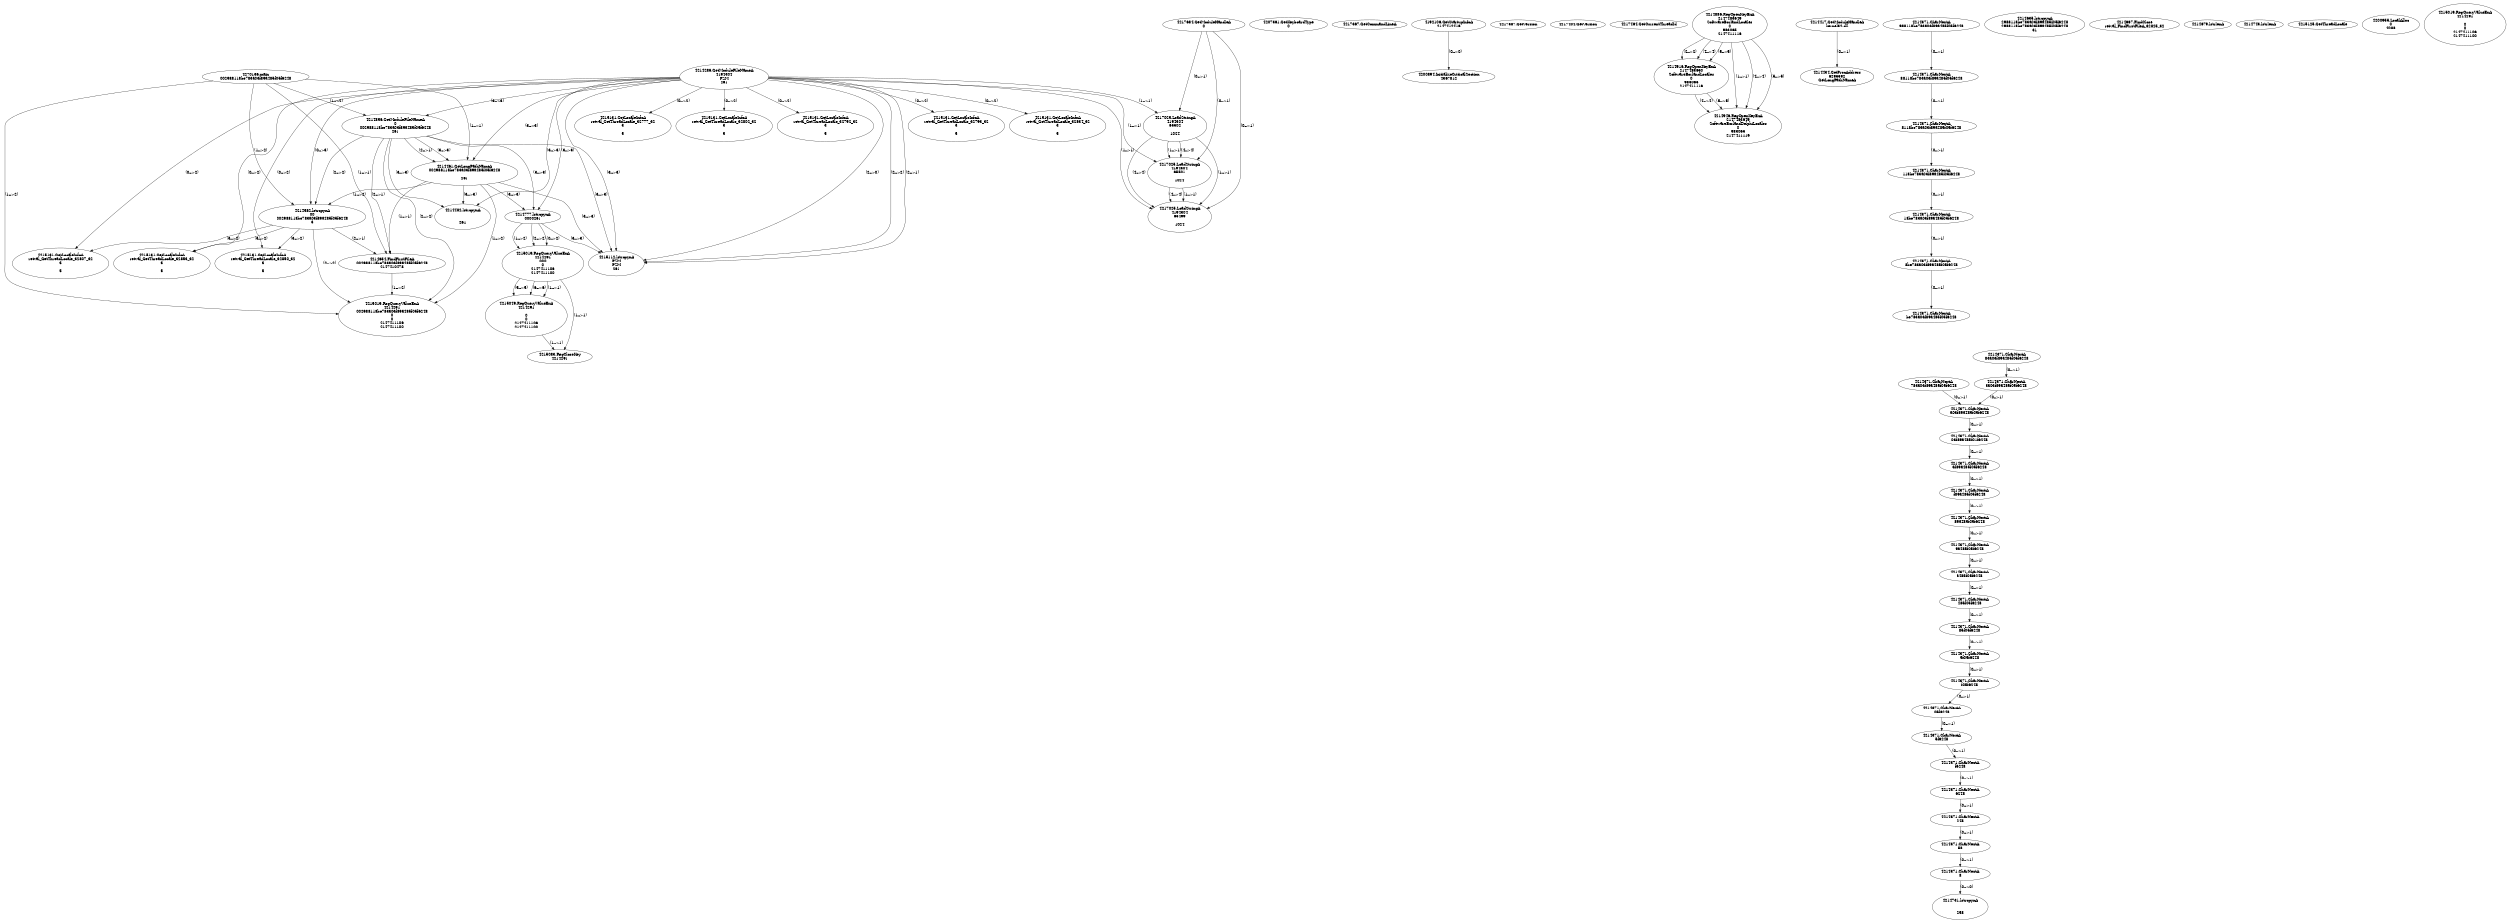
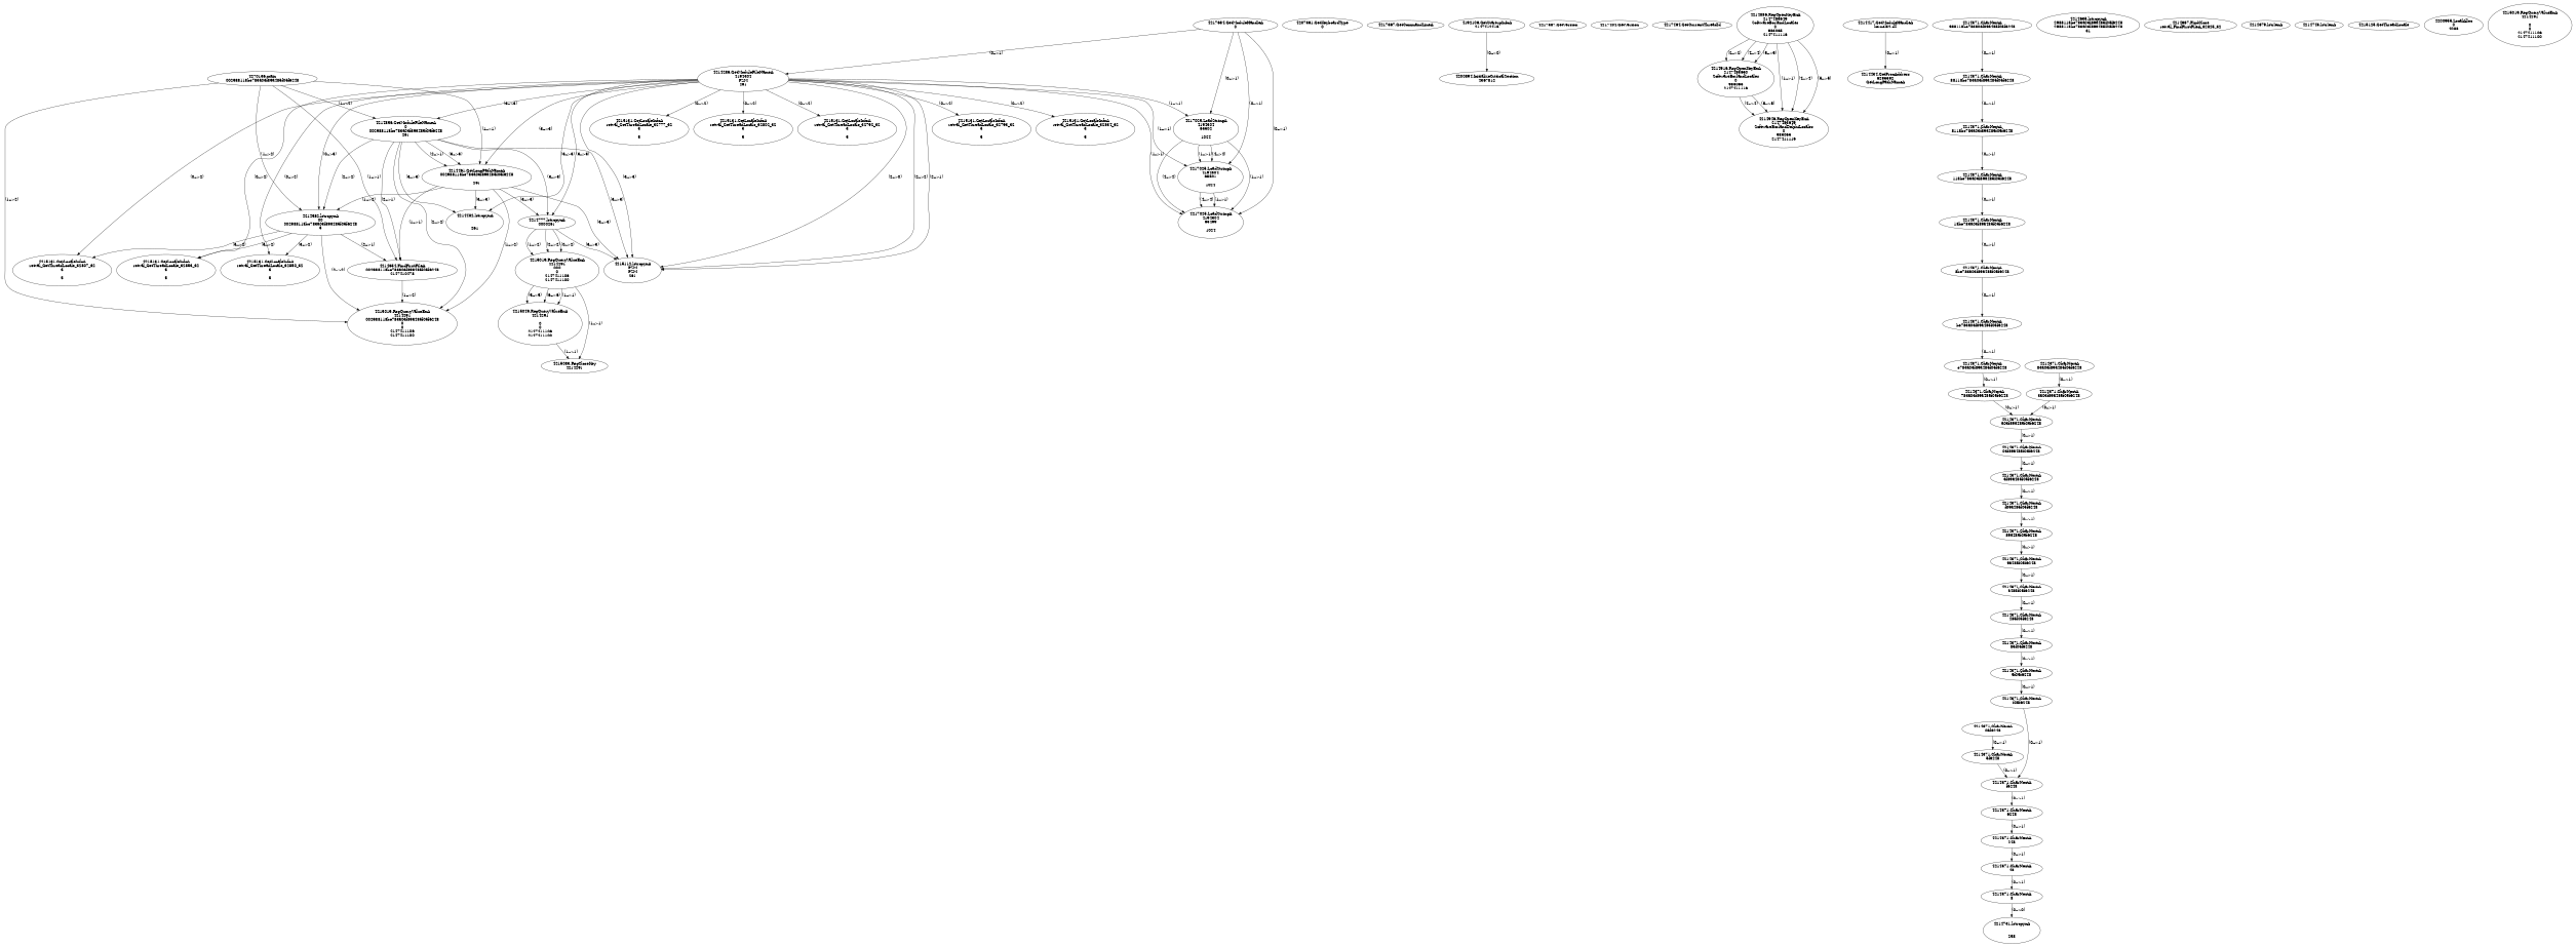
  digraph {
    n1 [label="4270136.main\n002988118be783a03f89a485f05f6248"]
    n2 [label="4214856.GetModuleFileNameA\n0\n002988118be783a03f89a485f05f6248\n261"]
    n3 [label="4214461.GetLongPathNameA\n002988118be783a03f89a485f05f6248\n\n261"]
    n4 [label="4214582.lstrcpynA\n00\n002988118be783a03f89a485f05f6248\n3"]
    n5 [label="4214654.FindFirstFileA\n002988118be783a03f89a485f05f6248\n2147410478"]
    n6 [label="4215019.RegQueryValueExA\n4214291\n002988118be783a03f89a485f05f6248\n0\n0\n2147411106\n2147411100"]
    n7 [label="4214777.lstrcpynA\n0000261"]
    n8 [label="4215112.lstrcpynA\nPZM\nPZM\n261"]
    n9 [label="4214482.lstrcpynA\n\n\n261"]
    n10 [label="4215131.GetLocaleInfoA\nretval_GetThreadLocale_32853_32\n3\n\n5"]
    n11 [label="4215131.GetLocaleInfoA\nretval_GetThreadLocale_32850_32\n3\n\n5"]
    n12 [label="4215131.GetLocaleInfoA\nretval_GetThreadLocale_32807_32\n3\n\n5"]
    n13 [label="4217684.GetModuleHandleA\n0"]
    n14 [label="4214286.GetModuleFileNameA\n4194304\nPZM\n261"]
    n15 [label="4217025.LoadStringA\n4194304\n65502\n\n1024"]
    n16 [label="4217025.LoadStringA\n4194304\n65501\n\n1024"]
    n17 [label="4217025.LoadStringA\n4194304\n65499\n\n1024"]
    n18 [label="4215131.GetLocaleInfoA\nretval_GetThreadLocale_32777_32\n3\n\n5"]
    n19 [label="4215131.GetLocaleInfoA\nretval_GetThreadLocale_32802_32\n3\n\n5"]
    n20 [label="4215131.GetLocaleInfoA\nretval_GetThreadLocale_32792_32\n3\n\n5"]
    n21 [label="4215131.GetLocaleInfoA\nretval_GetThreadLocale_32793_32\n3\n\n5"]
    n22 [label="4215131.GetLocaleInfoA\nretval_GetThreadLocale_32834_32\n3\n\n5"]
    n23 [label="4207361.GetKeyboardType\n0"]
    n24 [label="4217367.GetCommandLineA\n"]
    n25 [label="4192106.GetStartupInfoA\n2147412416"]
    n26 [label="4200894.InitializeCriticalSection\n4367812"]
    n27 [label="4217387.GetVersion\n"]
    n28 [label="4217404.GetVersion\n"]
    n29 [label="4217464.GetCurrentThreadId\n"]
    n30 [label="4215019.RegQueryValueExA\n4214291\n000\n0\n2147411106\n2147411100"]
    n31 [label="4214886.RegOpenKeyExA\n2147483649\nSoftware\Borland\Locales\n0\n983065\n2147411116"]
    n32 [label="4214916.RegOpenKeyExA\n2147483650\nSoftware\Borland\Locales\n0\n983065\n2147411116"]
    n33 [label="4214946.RegOpenKeyExA\n2147483649\nSoftware\Borland\Delphi\Locales\n0\n983065\n2147411116"]
    n34 [label="4214417.GetModuleHandleA\nkernel32.dll"]
    n35 [label="4214434.GetProcAddress\n6295592\nGetLongPathNameA"]
    n36 [label="4214371.CharNextA\n988118be783a03f89a485f05f6248"]
    n37 [label="4214371.CharNextA\n88118be783a03f89a485f05f6248"]
    n38 [label="4214371.CharNextA\n8118be783a03f89a485f05f6248"]
    n39 [label="4214371.CharNextA\n118be783a03f89a485f05f6248"]
    n40 [label="4214371.CharNextA\n18be783a03f89a485f05f6248"]
    n41 [label="4214371.CharNextA\n8be783a03f89a485f05f6248"]
    n42 [label="4214371.CharNextA\nbe783a03f89a485f05f6248"]
+   n43 [label="4214371.CharNextA\ne783a03f89a485f05f6248"]
    n44 [label="4214371.CharNextA\n783a03f89a485f05f6248"]
    n45 [label="4214371.CharNextA\na03f89a485f05f6248"]
    n46 [label="4214371.CharNextA\n83a03f89a485f05f6248"]
    n47 [label="4214371.CharNextA\n3a03f89a485f05f6248"]
-   n48 [label="4214371.CharNextA\n03f89a485f01f6248"]
+   n48 [label="4214371.CharNextA\n03f89a485f05f6248"]
    n49 [label="4214371.CharNextA\n3f89a485f05f6248"]
    n50 [label="4214371.CharNextA\nf89a485f05f6248"]
    n51 [label="4214371.CharNextA\n89a485f05f6248"]
    n52 [label="4214371.CharNextA\n9a485f05f6248"]
    n53 [label="4214371.CharNextA\na485f05f6248"]
    n54 [label="4214371.CharNextA\n485f05f6248"]
    n55 [label="4214371.CharNextA\n85f05f6248"]
    n56 [label="4214371.CharNextA\n5f05f6248"]
    n57 [label="4214371.CharNextA\nf05f6248"]
    n58 [label="4214371.CharNextA\n05f6248"]
    n59 [label="4214371.CharNextA\n5f6248"]
    n60 [label="4214371.CharNextA\nf6248"]
    n61 [label="4214371.CharNextA\n6248"]
    n62 [label="4214371.CharNextA\n248"]
-   n63 [label="4214371.CharNextA\n58"]
+   n63 [label="4214371.CharNextA\n48"]
    n64 [label="4214371.CharNextA\n8"]
    n65 [label="4214731.lstrcpynA\n\n\n258"]
    n66 [label="4214635.lstrcpynA\n2988118be783a03f89a485f05f6248\n2988118be783a03f89a485f05f6248\n31"]
    n67 [label="4214667.FindClose\nretval_FindFirstFileA_32825_32"]
    n68 [label="4214679.lstrlenA\n"]
    n69 [label="4214743.lstrlenA\n"]
    n70 [label="4215049.RegQueryValueExA\n4214291\n\n0\n0\n2147411106\n2147411100"]
    n71 [label="4215083.RegCloseKey\n4214291"]
    n72 [label="4215125.GetThreadLocale\n"]
    n73 [label="4200955.LocalAlloc\n0\n4088"]
    n74 [label="4215019.RegQueryValueExA\n4214291\n\n0\n0\n2147411106\n2147411100"]
    n1 -> n2 [label="(1-->2)"]
    n1 -> n3 [label="(1-->1)"]
    n1 -> n4 [label="(1-->2)"]
    n1 -> n5 [label="(1-->1)"]
    n1 -> n6 [label="(1-->2)"]
    n2 -> n3 [label="(2-->1)"]
    n2 -> n3 [label="(3-->3)"]
    n2 -> n4 [label="(2-->2)"]
    n2 -> n5 [label="(2-->1)"]
    n2 -> n6 [label="(2-->2)"]
    n2 -> n7 [label="(3-->3)"]
    n2 -> n8 [label="(3-->3)"]
    n2 -> n9 [label="(3-->3)"]
    n3 -> n4 [label="(1-->2)"]
    n3 -> n5 [label="(1-->1)"]
    n3 -> n6 [label="(1-->2)"]
    n3 -> n7 [label="(3-->3)"]
    n3 -> n8 [label="(3-->3)"]
    n3 -> n9 [label="(3-->3)"]
    n4 -> n5 [label="(2-->1)"]
    n4 -> n6 [label="(2-->2)"]
    n4 -> n10 [label="(3-->2)"]
    n4 -> n11 [label="(3-->2)"]
    n4 -> n12 [label="(3-->2)"]
    n5 -> n6 [label="(1-->2)"]
    n7 -> n8 [label="(3-->3)"]
    n7 -> n30 [label="(1-->2)"]
    n7 -> n30 [label="(2-->2)"]
    n7 -> n30 [label="(0-->2)"]
+   n13 -> n14 [label="(0-->1)"]
    n13 -> n15 [label="(0-->1)"]
    n13 -> n16 [label="(0-->1)"]
    n13 -> n17 [label="(0-->1)"]
    n14 -> n2 [label="(3-->3)"]
    n14 -> n3 [label="(3-->3)"]
    n14 -> n4 [label="(0-->3)"]
    n14 -> n7 [label="(3-->3)"]
    n14 -> n8 [label="(2-->1)"]
    n14 -> n8 [label="(2-->2)"]
    n14 -> n8 [label="(3-->3)"]
    n14 -> n8 [label="(2-->0)"]
    n14 -> n9 [label="(3-->3)"]
    n14 -> n10 [label="(0-->2)"]
    n14 -> n11 [label="(0-->2)"]
    n14 -> n12 [label="(0-->2)"]
    n14 -> n15 [label="(1-->1)"]
    n14 -> n16 [label="(1-->1)"]
    n14 -> n17 [label="(1-->1)"]
    n14 -> n18 [label="(0-->2)"]
    n14 -> n19 [label="(0-->2)"]
    n14 -> n20 [label="(0-->2)"]
    n14 -> n21 [label="(0-->2)"]
    n14 -> n22 [label="(0-->2)"]
    n15 -> n16 [label="(1-->1)"]
    n15 -> n16 [label="(4-->4)"]
    n15 -> n17 [label="(1-->1)"]
    n15 -> n17 [label="(4-->4)"]
    n16 -> n17 [label="(1-->1)"]
    n16 -> n17 [label="(4-->4)"]
    n25 -> n26 [label="(0-->0)"]
    n30 -> n70 [label="(1-->1)"]
    n30 -> n70 [label="(5-->5)"]
    n30 -> n70 [label="(6-->6)"]
    n30 -> n71 [label="(1-->1)"]
    n31 -> n32 [label="(2-->2)"]
    n31 -> n32 [label="(4-->4)"]
    n31 -> n32 [label="(5-->5)"]
    n31 -> n33 [label="(1-->1)"]
    n31 -> n33 [label="(4-->4)"]
    n31 -> n33 [label="(5-->5)"]
    n32 -> n33 [label="(4-->4)"]
    n32 -> n33 [label="(5-->5)"]
    n34 -> n35 [label="(0-->1)"]
    n36 -> n37 [label="(0-->1)"]
    n37 -> n38 [label="(0-->1)"]
    n38 -> n39 [label="(0-->1)"]
    n39 -> n40 [label="(0-->1)"]
    n40 -> n41 [label="(0-->1)"]
    n41 -> n42 [label="(0-->1)"]
+   n42 -> n43 [label="(0-->1)"]
+   n43 -> n44 [label="(0-->1)"]
    n44 -> n45 [label="(0-->1)"]
    n45 -> n48 [label="(0-->1)"]
    n46 -> n47 [label="(0-->1)"]
    n47 -> n45 [label="(0-->1)"]
    n48 -> n49 [label="(0-->1)"]
    n49 -> n50 [label="(0-->1)"]
    n50 -> n51 [label="(0-->1)"]
    n51 -> n52 [label="(0-->1)"]
    n52 -> n53 [label="(0-->1)"]
    n53 -> n54 [label="(0-->1)"]
    n54 -> n55 [label="(0-->1)"]
    n55 -> n56 [label="(0-->1)"]
    n56 -> n57 [label="(0-->1)"]
-   n57 -> n58 [label="(0-->1)"]
+   n57 -> n60 [label="(0-->1)"]
    n58 -> n59 [label="(0-->1)"]
    n59 -> n60 [label="(0-->1)"]
    n60 -> n61 [label="(0-->1)"]
    n61 -> n62 [label="(0-->1)"]
    n62 -> n63 [label="(0-->1)"]
    n63 -> n64 [label="(0-->1)"]
    n64 -> n65 [label="(0-->0)"]
    n70 -> n71 [label="(1-->1)"]
  }
